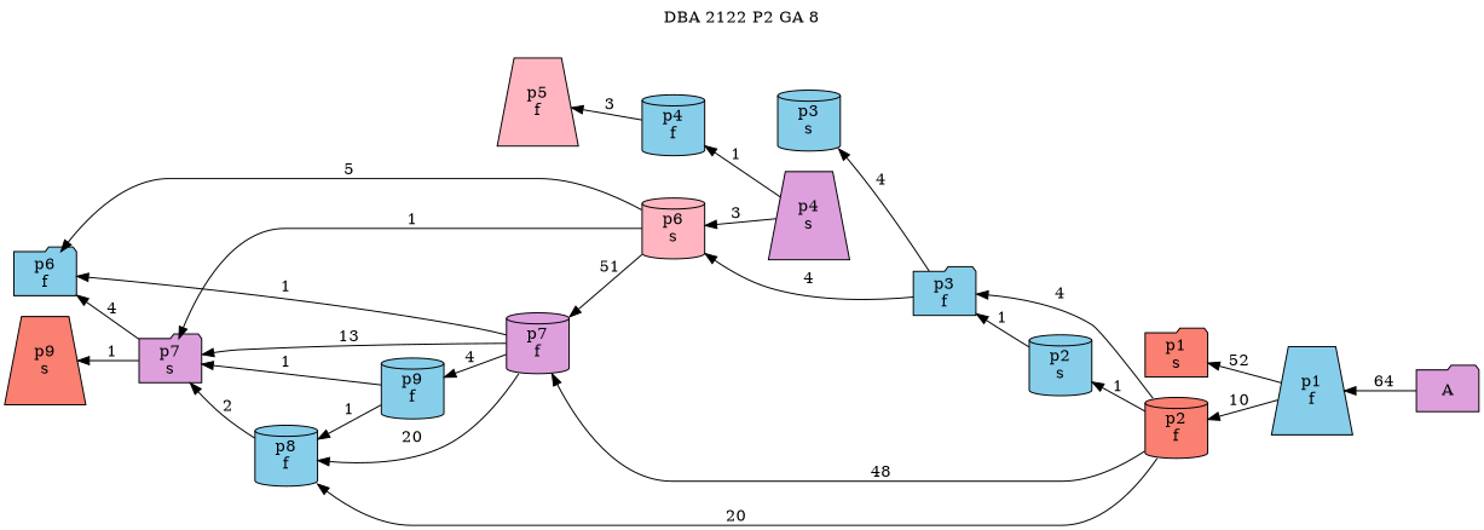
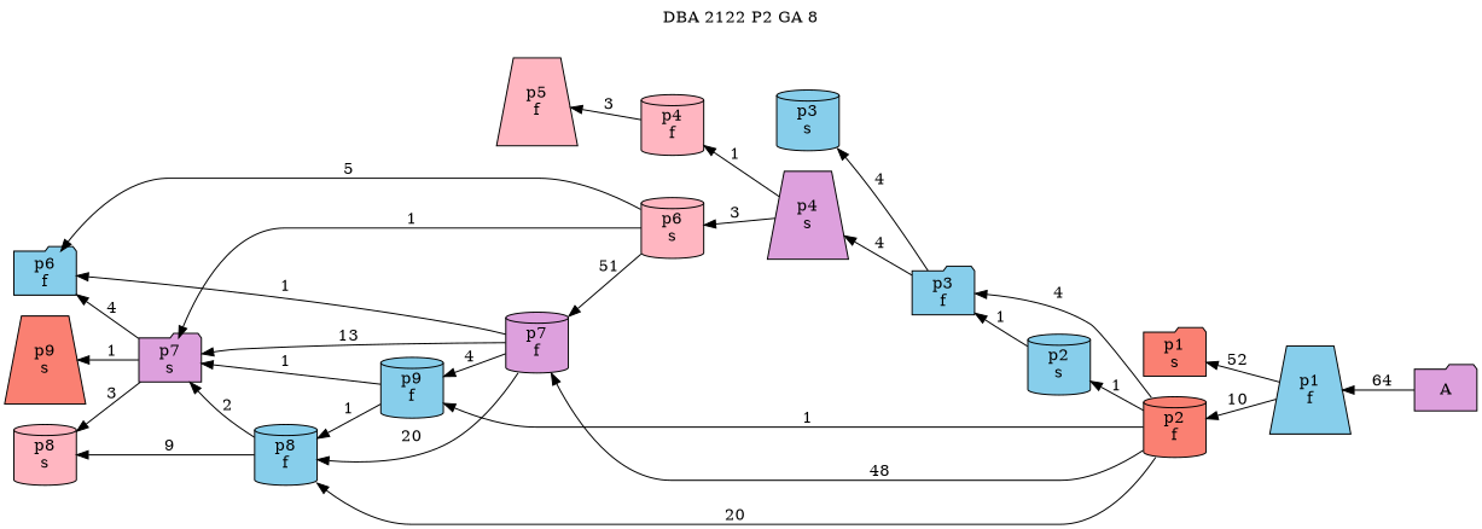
  digraph {
    label=" DBA 2122 P2 GA 8 "
    labelloc=tl
    rankdir=RL
    node [fillcolor=skyblue shape=cylinder style=filled]
    n1 [fillcolor=plum label=A shape=folder]
    n2 [label="p1\nf" shape=trapezium]
    n3 [fillcolor=salmon label="p1\ns" shape=folder]
    n4 [fillcolor=salmon label="p2\nf"]
    n5 [label="p2\ns"]
    n6 [label="p3\nf" shape=folder]
    n7 [fillcolor=plum label="p7\nf"]
    n8 [label="p9\nf"]
    n9 [label="p8\nf"]
    n10 [label="p3\ns"]
    n11 [fillcolor=plum label="p4\ns" shape=trapezium]
    n12 [fillcolor=plum label="p7\ns" shape=folder]
    n13 [label="p6\nf" shape=folder]
-   n15 [label="p4\nf"]
+   n14 [fillcolor=lightpink label="p8\ns"]
+   n15 [fillcolor=lightpink label="p4\nf"]
    n16 [fillcolor=lightpink label="p5\nf" shape=trapezium]
    n17 [fillcolor=lightpink label="p6\ns"]
    n18 [fillcolor=salmon label="p9\ns" shape=trapezium]
    n1 -> n2 [label=64]
    n2 -> n3 [label=52]
    n2 -> n4 [label=10]
    n4 -> n5 [label=1]
    n4 -> n6 [label=4]
    n4 -> n7 [label=48]
+   n4 -> n8 [label=1]
    n4 -> n9 [label=20]
    n5 -> n6 [label=1]
    n6 -> n10 [label=4]
-   n6 -> n17 [label=4]
+   n6 -> n11 [label=4]
    n7 -> n8 [label=4]
    n7 -> n9 [label=20]
    n7 -> n12 [label=13]
    n7 -> n13 [label=1]
    n8 -> n9 [label=1]
    n8 -> n12 [label=1]
    n9 -> n12 [label=2]
+   n9 -> n14 [label=9]
    n11 -> n15 [label=1]
    n11 -> n17 [label=3]
    n12 -> n13 [label=4]
+   n12 -> n14 [label=3]
    n12 -> n18 [label=1]
    n15 -> n16 [label=3]
    n17 -> n7 [label=51]
    n17 -> n12 [label=1]
    n17 -> n13 [label=5]
  }
